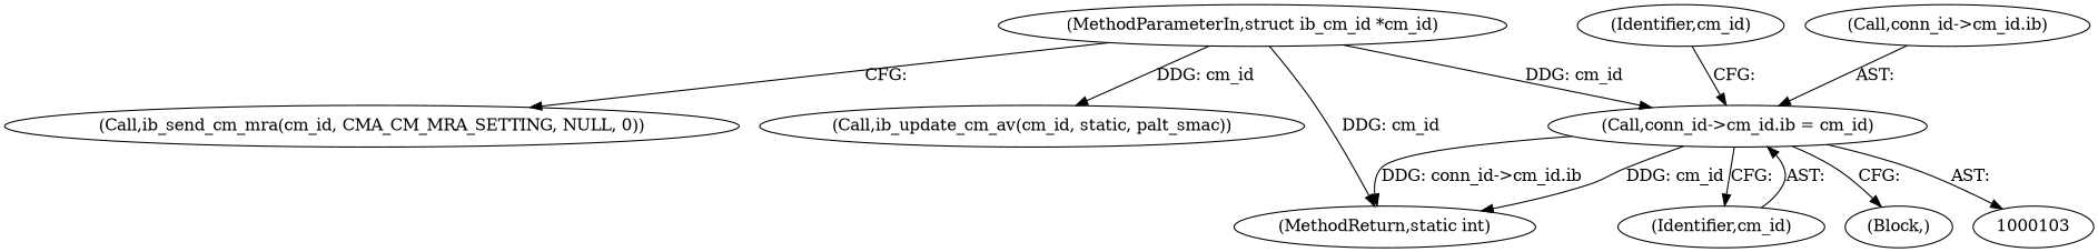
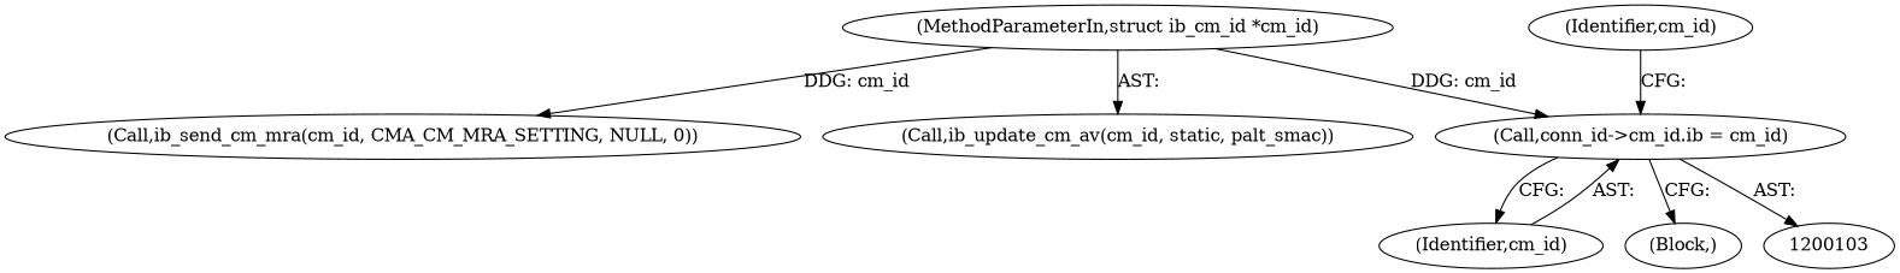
  digraph {
    n1 [label="(Call,conn_id->cm_id.ib = cm_id)"]
-   n2 [label="(MethodReturn,static int)"]
    n3 [label="(Identifier,cm_id)"]
    n4 [label="(Block,)"]
-   1000103
+   1000103 [label=1200103]
    n6 [label="(MethodParameterIn,struct ib_cm_id *cm_id)"]
    n7 [label="(Call,ib_send_cm_mra(cm_id, CMA_CM_MRA_SETTING, NULL, 0))"]
    n8 [label="(Call,ib_update_cm_av(cm_id, static, palt_smac))"]
    n9 [label="(Identifier,cm_id)"]
-   n10 [label="(Call,conn_id->cm_id.ib)"]
-   n1 -> n2 [label="DDG: cm_id"]
-   n1 -> n2 [label="DDG: conn_id->cm_id.ib"]
    n1 -> n3 [label="CFG: "]
    n1 -> n4 [label="CFG: "]
    n1 -> 1000103 [label="AST: "]
    n3 -> n1 [label="AST: "]
    n6 -> n1 [label="DDG: cm_id"]
-   n6 -> n2 [label="DDG: cm_id"]
-   n6 -> n7 [label="CFG: "]
-   n6 -> n8 [label="DDG: cm_id"]
+   n6 -> n7 [label="DDG: cm_id"]
+   n6 -> n8 [label="AST: "]
    n9 -> n1 [label="CFG: "]
-   n10 -> n1 [label="AST: "]
  }
